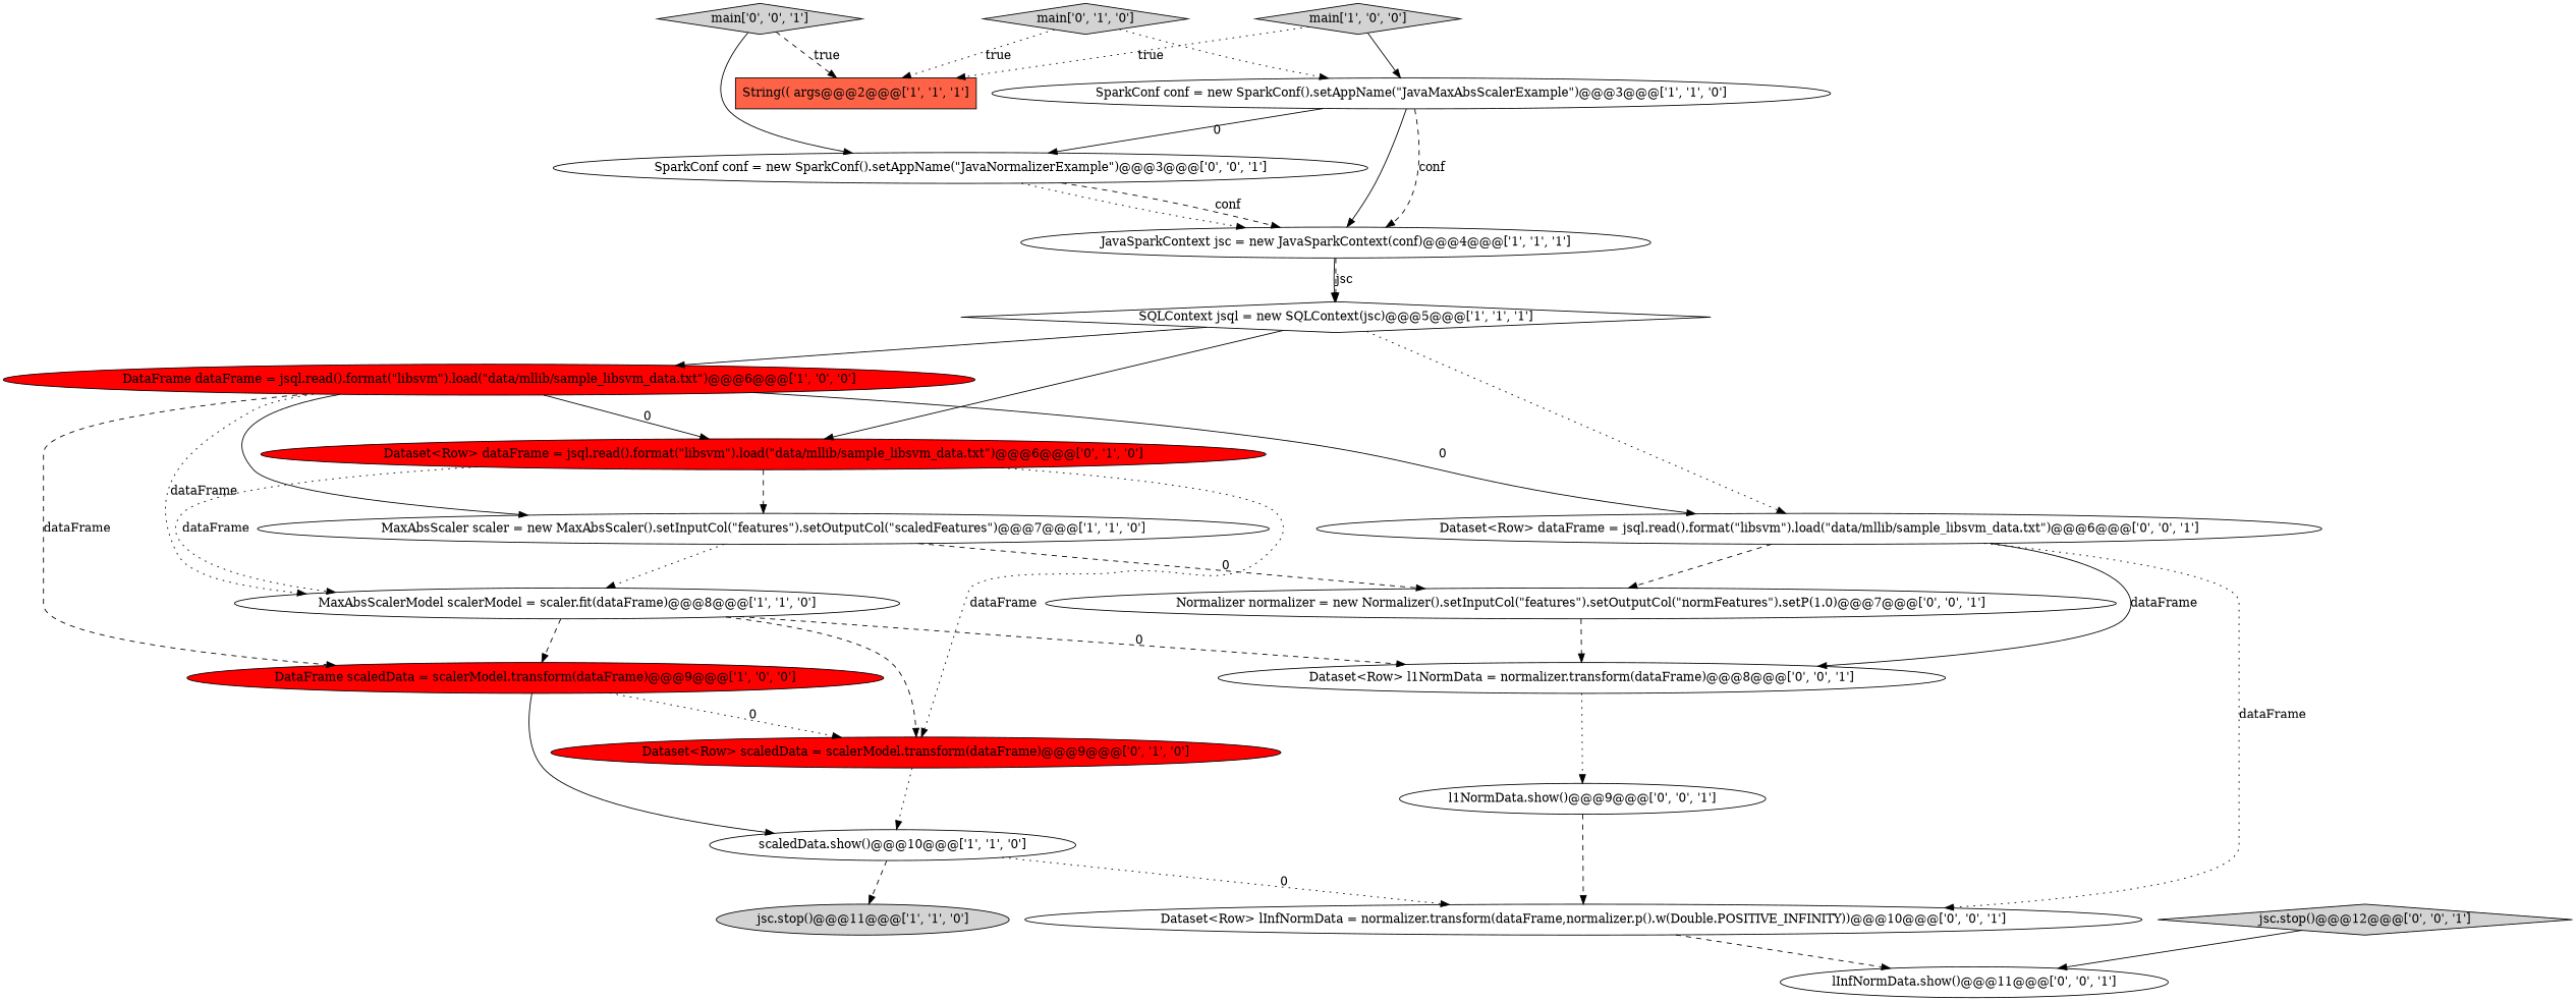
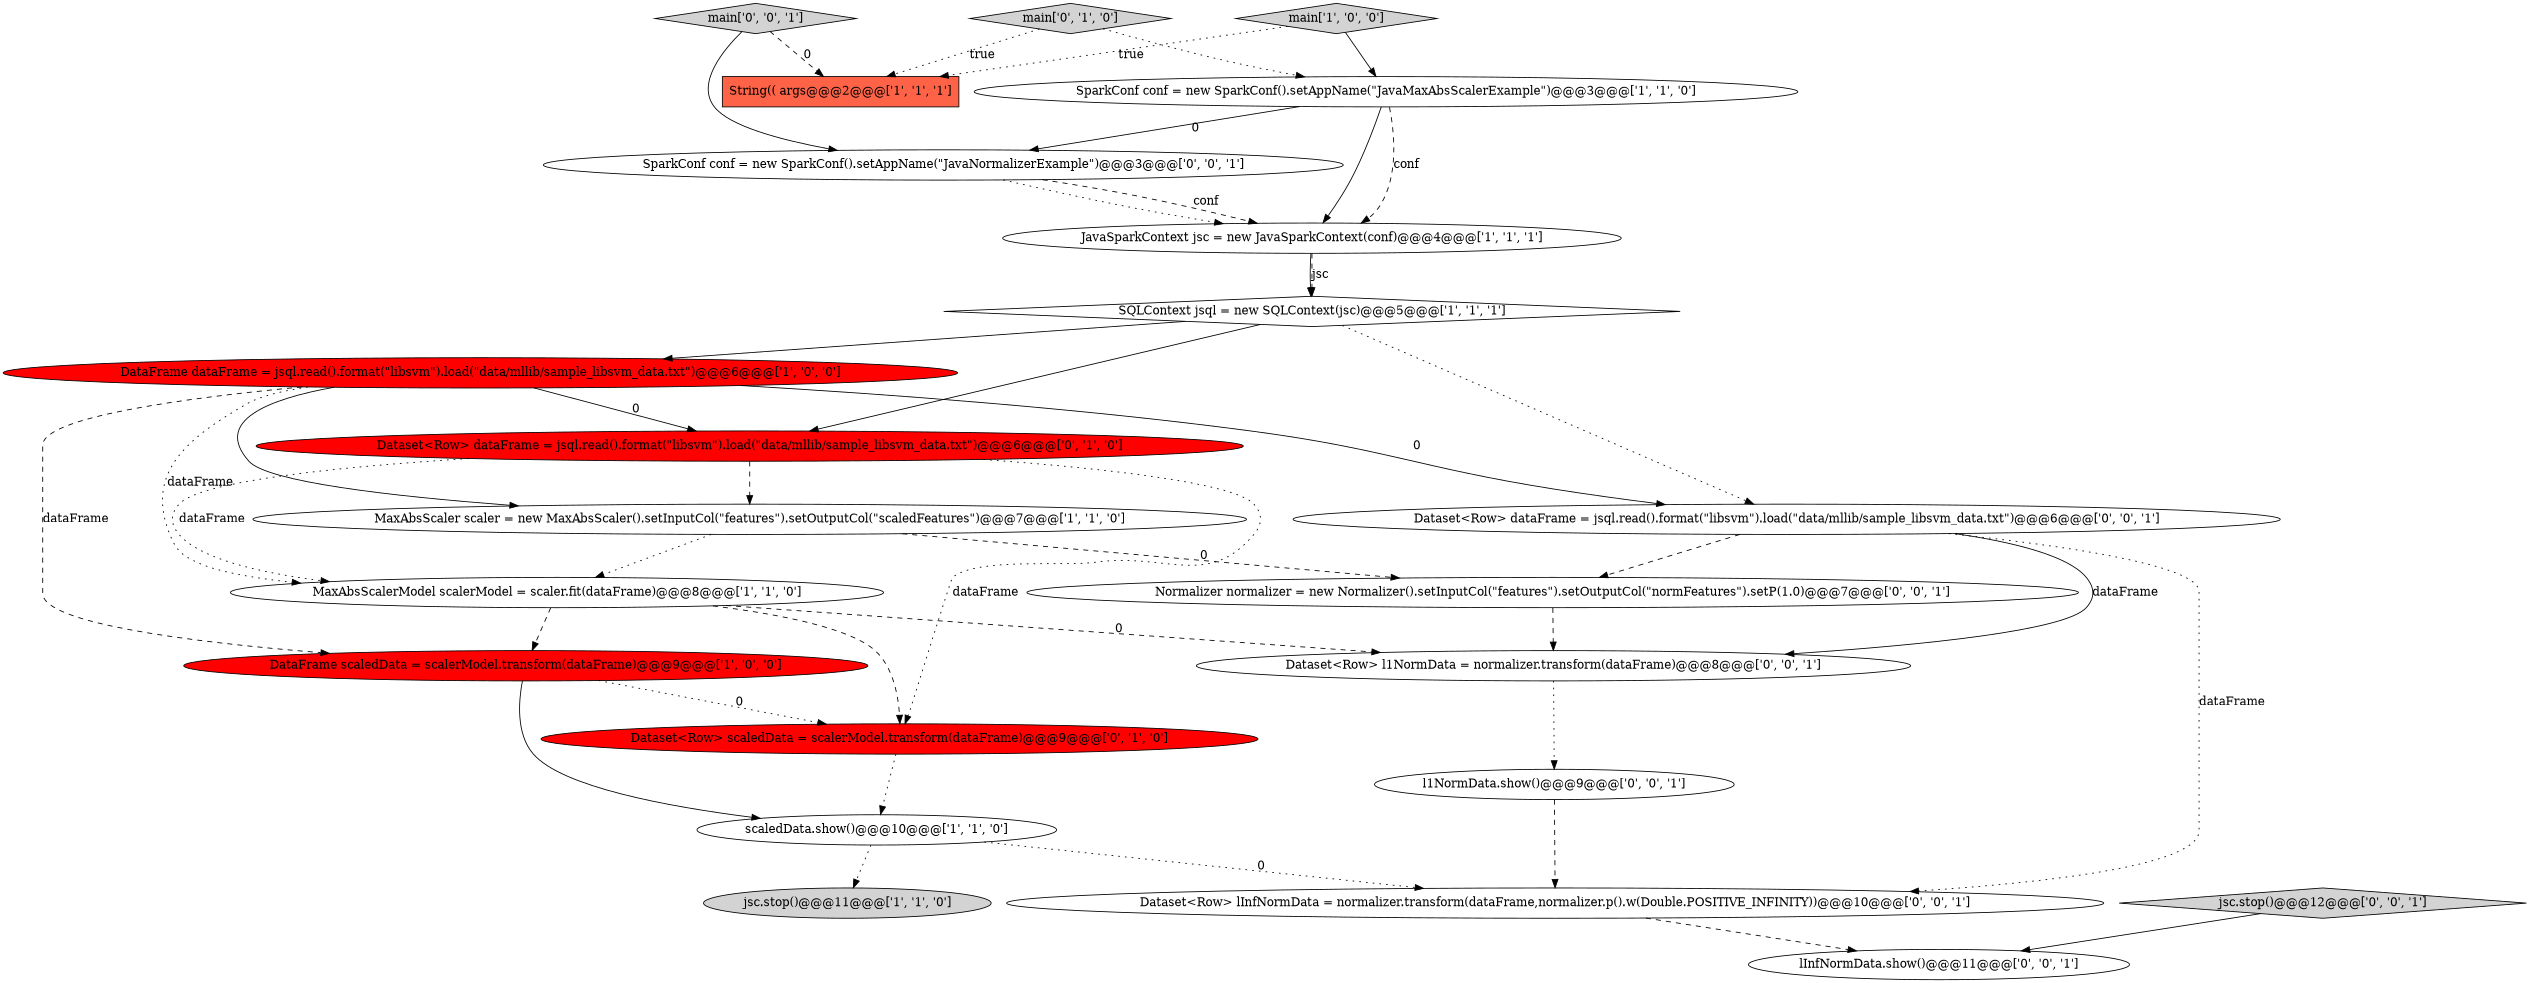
  digraph {
    fontname="DejaVu Serif"
    node [fillcolor=white fontname="DejaVu Serif" shape=ellipse style=filled]
    edge [fontname="DejaVu Serif" style=dashed]
    n1 [label="SparkConf conf = new SparkConf().setAppName(\"JavaMaxAbsScalerExample\")@@@3@@@['1', '1', '0']"]
    n2 [label="SparkConf conf = new SparkConf().setAppName(\"JavaNormalizerExample\")@@@3@@@['0', '0', '1']"]
    n3 [label="JavaSparkContext jsc = new JavaSparkContext(conf)@@@4@@@['1', '1', '1']"]
    n4 [label="SQLContext jsql = new SQLContext(jsc)@@@5@@@['1', '1', '1']" shape=diamond]
    n5 [fillcolor=red label="Dataset<Row> dataFrame = jsql.read().format(\"libsvm\").load(\"data/mllib/sample_libsvm_data.txt\")@@@6@@@['0', '1', '0']"]
    n6 [fillcolor=red label="Dataset<Row> scaledData = scalerModel.transform(dataFrame)@@@9@@@['0', '1', '0']"]
    n7 [label="MaxAbsScaler scaler = new MaxAbsScaler().setInputCol(\"features\").setOutputCol(\"scaledFeatures\")@@@7@@@['1', '1', '0']"]
    n8 [label="MaxAbsScalerModel scalerModel = scaler.fit(dataFrame)@@@8@@@['1', '1', '0']"]
    n9 [label="scaledData.show()@@@10@@@['1', '1', '0']"]
    n10 [label="Normalizer normalizer = new Normalizer().setInputCol(\"features\").setOutputCol(\"normFeatures\").setP(1.0)@@@7@@@['0', '0', '1']"]
    n11 [fillcolor=red label="DataFrame scaledData = scalerModel.transform(dataFrame)@@@9@@@['1', '0', '0']"]
    n12 [label="Dataset<Row> l1NormData = normalizer.transform(dataFrame)@@@8@@@['0', '0', '1']"]
    n13 [fillcolor=lightgray label="jsc.stop()@@@11@@@['1', '1', '0']"]
    n14 [label="Dataset<Row> lInfNormData = normalizer.transform(dataFrame,normalizer.p().w(Double.POSITIVE_INFINITY))@@@10@@@['0', '0', '1']"]
    n15 [fillcolor=lightgray label="main['0', '0', '1']" shape=diamond]
    n16 [fillcolor=tomato label="String(( args@@@2@@@['1', '1', '1']" shape=box]
    n17 [label="lInfNormData.show()@@@11@@@['0', '0', '1']"]
    n18 [label="Dataset<Row> dataFrame = jsql.read().format(\"libsvm\").load(\"data/mllib/sample_libsvm_data.txt\")@@@6@@@['0', '0', '1']"]
    n19 [fillcolor=red label="DataFrame dataFrame = jsql.read().format(\"libsvm\").load(\"data/mllib/sample_libsvm_data.txt\")@@@6@@@['1', '0', '0']"]
    n20 [fillcolor=lightgray label="main['0', '1', '0']" shape=diamond]
    n21 [label="l1NormData.show()@@@9@@@['0', '0', '1']"]
    n22 [fillcolor=lightgray label="jsc.stop()@@@12@@@['0', '0', '1']" shape=diamond]
    n23 [fillcolor=lightgray label="main['1', '0', '0']" shape=diamond]
    n1 -> n2 [label=0 style=solid]
    n1 -> n3 [label=conf]
    n1 -> n3 [style=solid]
    n2 -> n3 [label=conf]
    n2 -> n3 [style=dotted]
    n3 -> n4 [style=solid]
    n3 -> n4 [label=jsc]
    n4 -> n5 [style=solid]
    n4 -> n18 [style=dotted]
    n4 -> n19 [style=solid]
    n5 -> n6 [label=dataFrame style=dotted]
    n5 -> n7
    n5 -> n8 [label=dataFrame style=dotted]
    n6 -> n9 [style=dotted]
    n7 -> n8 [style=dotted]
    n7 -> n10 [label=0]
    n8 -> n6
    n8 -> n11
    n8 -> n12 [label=0]
-   n9 -> n13
+   n9 -> n13 [style=dotted]
    n9 -> n14 [label=0 style=dotted]
    n10 -> n12
    n11 -> n6 [label=0 style=dotted]
    n11 -> n9 [style=solid]
    n12 -> n21 [style=dotted]
    n14 -> n17
    n15 -> n2 [style=solid]
-   n15 -> n16 [label=true]
+   n15 -> n16 [label=0]
    n18 -> n10
    n18 -> n12 [label=dataFrame style=solid]
    n18 -> n14 [label=dataFrame style=dotted]
    n19 -> n5 [label=0 style=solid]
    n19 -> n7 [style=solid]
    n19 -> n8 [label=dataFrame style=dotted]
    n19 -> n11 [label=dataFrame]
    n19 -> n18 [label=0 style=solid]
    n20 -> n1 [style=dotted]
    n20 -> n16 [label=true style=dotted]
    n21 -> n14
    n22 -> n17 [style=solid]
    n23 -> n1 [style=solid]
    n23 -> n16 [label=true style=dotted]
  }
